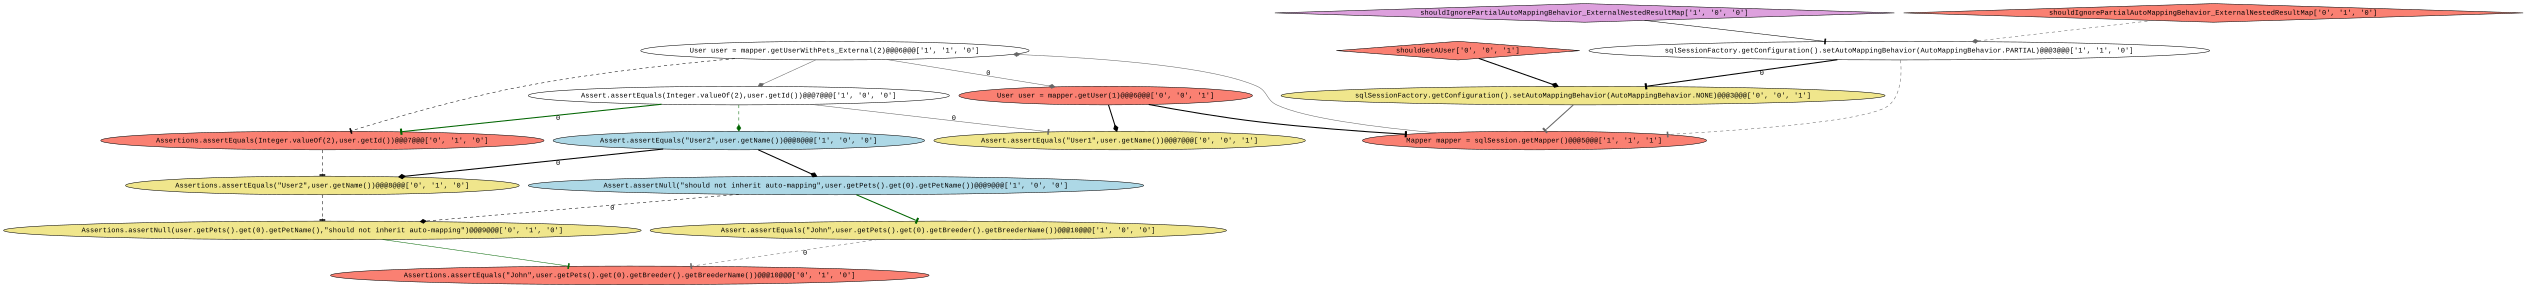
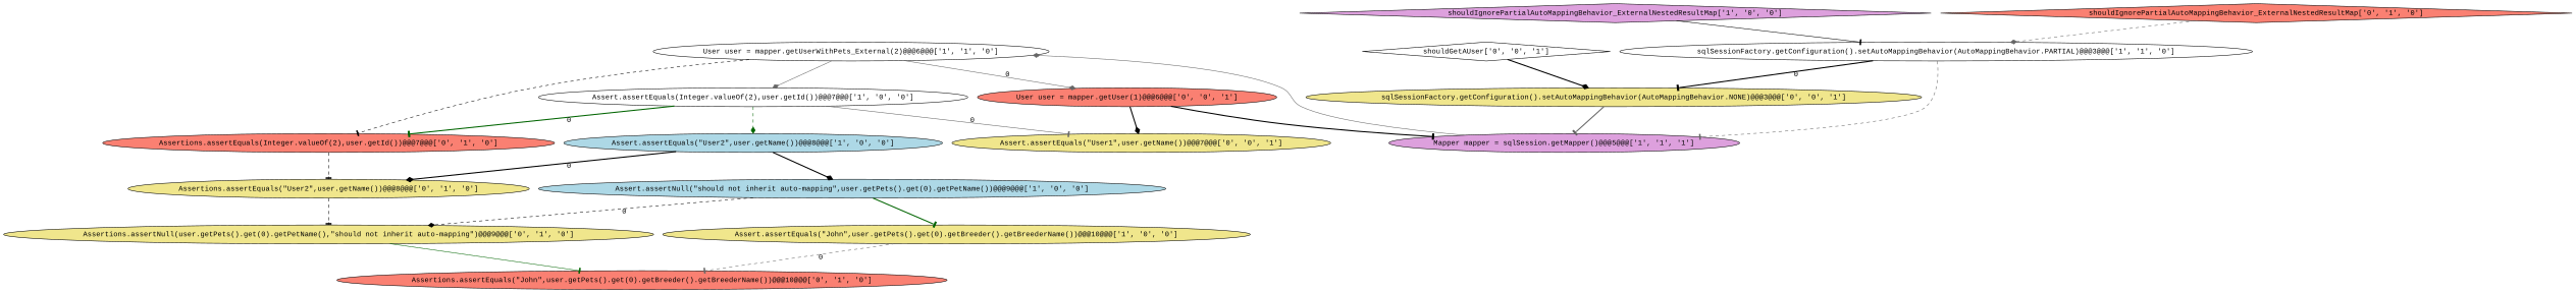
  digraph {
    fontname="Liberation Mono"
    node [fillcolor=khaki fontname="Liberation Mono" shape=ellipse style=filled]
    edge [arrowhead=tee color=black fontname="Liberation Mono" style=bold]
    n1 [fillcolor=lightblue label="Assert.assertNull(\"should not inherit auto-mapping\",user.getPets().get(0).getPetName())@@@9@@@['1', '0', '0']"]
    n2 [label="Assert.assertEquals(\"John\",user.getPets().get(0).getBreeder().getBreederName())@@@10@@@['1', '0', '0']"]
    n3 [label="Assertions.assertNull(user.getPets().get(0).getPetName(),\"should not inherit auto-mapping\")@@@9@@@['0', '1', '0']"]
    n4 [fillcolor=salmon label="Assertions.assertEquals(\"John\",user.getPets().get(0).getBreeder().getBreederName())@@@10@@@['0', '1', '0']"]
    n5 [fillcolor=salmon label="Assertions.assertEquals(Integer.valueOf(2),user.getId())@@@7@@@['0', '1', '0']"]
    n6 [label="Assertions.assertEquals(\"User2\",user.getName())@@@8@@@['0', '1', '0']"]
    n7 [label="sqlSessionFactory.getConfiguration().setAutoMappingBehavior(AutoMappingBehavior.NONE)@@@3@@@['0', '0', '1']"]
-   n8 [fillcolor=salmon label="Mapper mapper = sqlSession.getMapper()@@@5@@@['1', '1', '1']"]
+   n8 [fillcolor=plum label="Mapper mapper = sqlSession.getMapper()@@@5@@@['1', '1', '1']"]
    n9 [fillcolor=white label="User user = mapper.getUserWithPets_External(2)@@@6@@@['1', '1', '0']"]
    n10 [fillcolor=white label="Assert.assertEquals(Integer.valueOf(2),user.getId())@@@7@@@['1', '0', '0']"]
    n11 [fillcolor=lightblue label="Assert.assertEquals(\"User2\",user.getName())@@@8@@@['1', '0', '0']"]
    n12 [label="Assert.assertEquals(\"User1\",user.getName())@@@7@@@['0', '0', '1']"]
    n13 [fillcolor=plum label="shouldIgnorePartialAutoMappingBehavior_ExternalNestedResultMap['1', '0', '0']" shape=diamond]
    n14 [fillcolor=white label="sqlSessionFactory.getConfiguration().setAutoMappingBehavior(AutoMappingBehavior.PARTIAL)@@@3@@@['1', '1', '0']"]
    n15 [fillcolor=salmon label="User user = mapper.getUser(1)@@@6@@@['0', '0', '1']"]
    n16 [fillcolor=salmon label="shouldIgnorePartialAutoMappingBehavior_ExternalNestedResultMap['0', '1', '0']" shape=diamond]
-   n17 [fillcolor=salmon label="shouldGetAUser['0', '0', '1']" shape=diamond]
+   n17 [fillcolor=white label="shouldGetAUser['0', '0', '1']" shape=diamond]
    n1 -> n2 [color=darkgreen]
    n1 -> n3 [arrowhead=diamond label=0 style=dashed]
    n2 -> n4 [color=gray40 label=0 style=dashed]
    n3 -> n4 [color=darkgreen style=solid]
    n5 -> n6 [style=dashed]
    n6 -> n3 [style=dashed]
    n7 -> n8 [color=gray40]
    n8 -> n9 [arrowhead=diamond color=gray40 style=solid]
    n9 -> n5 [style=dashed]
    n9 -> n10 [arrowhead=diamond color=gray40 style=solid]
    n9 -> n15 [arrowhead=diamond color=gray40 label=0 style=solid]
    n10 -> n5 [color=darkgreen label=0]
    n10 -> n11 [arrowhead=diamond color=darkgreen style=dashed]
    n10 -> n12 [color=gray40 label=0 style=solid]
    n11 -> n1 [arrowhead=diamond]
    n11 -> n6 [arrowhead=diamond label=0]
    n13 -> n14 [style=solid]
    n14 -> n7 [label=0]
    n14 -> n8 [color=gray40 style=dashed]
    n15 -> n8
    n15 -> n12 [arrowhead=diamond]
    n16 -> n14 [arrowhead=diamond color=gray40 style=dashed]
    n17 -> n7 [arrowhead=diamond]
  }
